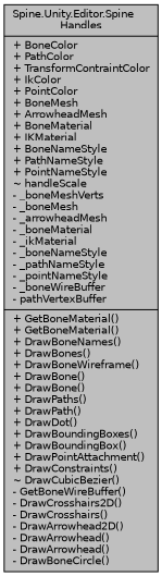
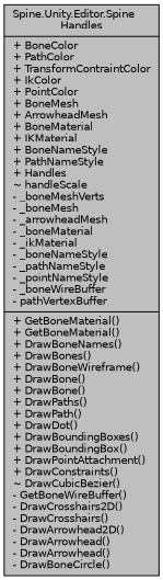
  digraph {
-   n1 [color=black fillcolor=grey75 fontcolor=black fontname=Helvetica fontsize=10 height=0.2 label="{Spine.Unity.Editor.Spine\lHandles\n|+ BoneColor\l+ PathColor\l+ TransformContraintColor\l+ IkColor\l+ PointColor\l+ BoneMesh\l+ ArrowheadMesh\l+ BoneMaterial\l+ IKMaterial\l+ BoneNameStyle\l+ PathNameStyle\l+ PointNameStyle\l~ handleScale\l- _boneMeshVerts\l- _boneMesh\l- _arrowheadMesh\l- _boneMaterial\l- _ikMaterial\l- _boneNameStyle\l- _pathNameStyle\l- _pointNameStyle\l- _boneWireBuffer\l- pathVertexBuffer\l|+ GetBoneMaterial()\l+ GetBoneMaterial()\l+ DrawBoneNames()\l+ DrawBones()\l+ DrawBoneWireframe()\l+ DrawBone()\l+ DrawBone()\l+ DrawPaths()\l+ DrawPath()\l+ DrawDot()\l+ DrawBoundingBoxes()\l+ DrawBoundingBox()\l+ DrawPointAttachment()\l+ DrawConstraints()\l~ DrawCubicBezier()\l- GetBoneWireBuffer()\l- DrawCrosshairs2D()\l- DrawCrosshairs()\l- DrawArrowhead2D()\l- DrawArrowhead()\l- DrawArrowhead()\l- DrawBoneCircle()\l}" shape=record style=filled width=0.4]
+   n1 [color=black fillcolor=grey75 fontcolor=black fontname=Helvetica fontsize=10 height=0.2 label="{Spine.Unity.Editor.Spine\lHandles\n|+ BoneColor\l+ PathColor\l+ TransformContraintColor\l+ IkColor\l+ PointColor\l+ BoneMesh\l+ ArrowheadMesh\l+ BoneMaterial\l+ IKMaterial\l+ BoneNameStyle\l+ PathNameStyle\l+ Handles\l~ handleScale\l- _boneMeshVerts\l- _boneMesh\l- _arrowheadMesh\l- _boneMaterial\l- _ikMaterial\l- _boneNameStyle\l- _pathNameStyle\l- _pointNameStyle\l- _boneWireBuffer\l- pathVertexBuffer\l|+ GetBoneMaterial()\l+ GetBoneMaterial()\l+ DrawBoneNames()\l+ DrawBones()\l+ DrawBoneWireframe()\l+ DrawBone()\l+ DrawBone()\l+ DrawPaths()\l+ DrawPath()\l+ DrawDot()\l+ DrawBoundingBoxes()\l+ DrawBoundingBox()\l+ DrawPointAttachment()\l+ DrawConstraints()\l~ DrawCubicBezier()\l- GetBoneWireBuffer()\l- DrawCrosshairs2D()\l- DrawCrosshairs()\l- DrawArrowhead2D()\l- DrawArrowhead()\l- DrawArrowhead()\l- DrawBoneCircle()\l}" shape=record style=filled width=0.4]
  }
